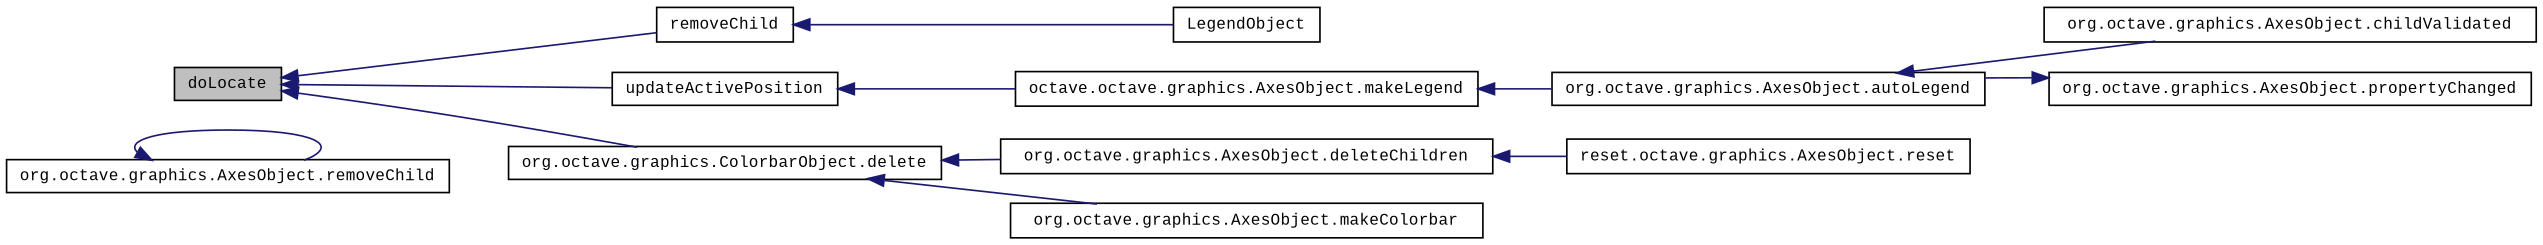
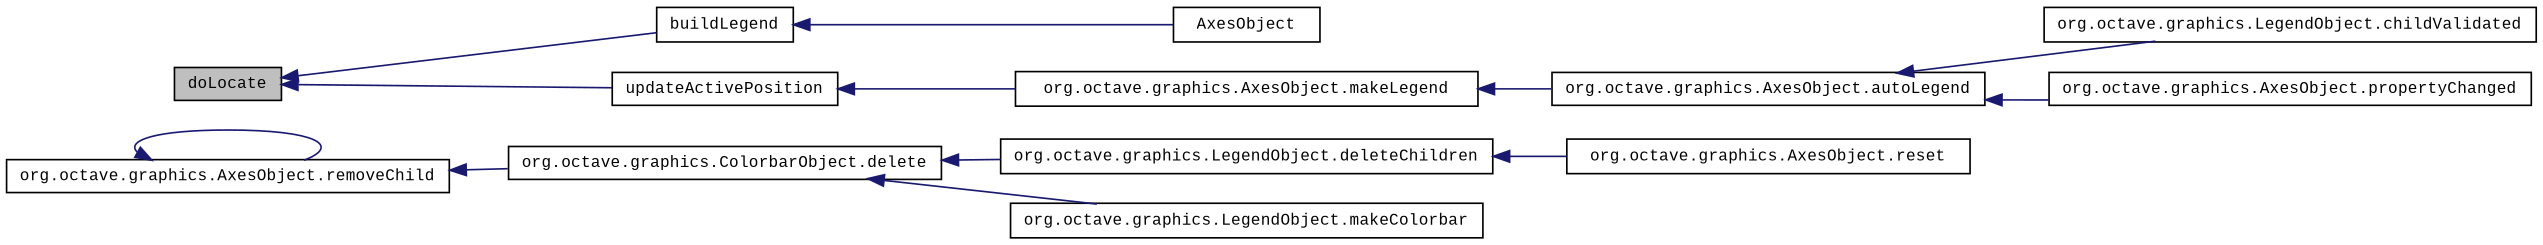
  digraph {
    fontname="Liberation Mono"
    rankdir=LR
    node [color=black fillcolor=white fontname="Liberation Mono" fontsize=10 shape=record style=filled]
    edge [color=midnightblue dir=back fontname="Liberation Mono" fontsize=10 labelfontname=FreeSans labelfontsize=10 style=solid]
    n1 [fillcolor=grey75 fontcolor=black height=0.2 label=doLocate width=0.4]
-   n2 [height=0.2 label=removeChild width=0.4]
+   n2 [height=0.2 label=buildLegend width=0.4]
    n3 [height=0.2 label=updateActivePosition width=0.4]
-   n4 [height=0.2 label=LegendObject width=0.4]
-   n5 [height=0.2 label="octave.octave.graphics.AxesObject.makeLegend" width=0.4]
+   n4 [height=0.2 label=AxesObject width=0.4]
+   n5 [height=0.2 label="org.octave.graphics.AxesObject.makeLegend" width=0.4]
    n6 [height=0.2 label="org.octave.graphics.AxesObject.autoLegend" width=0.4]
-   n7 [height=0.2 label="org.octave.graphics.AxesObject.childValidated" width=0.4]
+   n7 [height=0.2 label="org.octave.graphics.LegendObject.childValidated" width=0.4]
    n8 [height=0.2 label="org.octave.graphics.AxesObject.propertyChanged" width=0.4]
    n9 [height=0.2 label="org.octave.graphics.AxesObject.removeChild" width=0.4]
    n10 [height=0.2 label="org.octave.graphics.ColorbarObject.delete" width=0.4]
-   n11 [height=0.2 label="org.octave.graphics.AxesObject.deleteChildren" width=0.4]
-   n12 [height=0.2 label="org.octave.graphics.AxesObject.makeColorbar" width=0.4]
-   n13 [height=0.2 label="reset.octave.graphics.AxesObject.reset" width=0.4]
+   n11 [height=0.2 label="org.octave.graphics.LegendObject.deleteChildren" width=0.4]
+   n12 [height=0.2 label="org.octave.graphics.LegendObject.makeColorbar" width=0.4]
+   n13 [height=0.2 label="org.octave.graphics.AxesObject.reset" width=0.4]
    n1 -> n2
    n1 -> n3
    n2 -> n4
    n3 -> n5
    n5 -> n6
    n6 -> n7
-   n8 -> n6
+   n6 -> n8
    n9 -> n9
-   n1 -> n10
+   n9 -> n10
    n10 -> n11
    n10 -> n12
    n11 -> n13
  }
